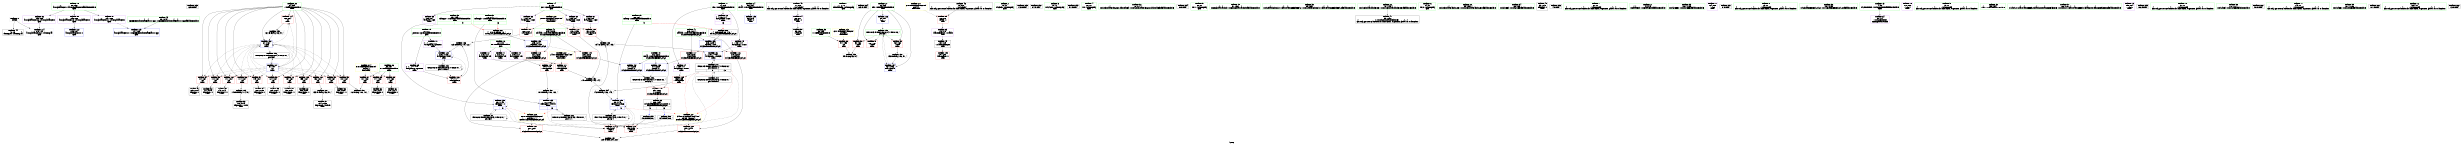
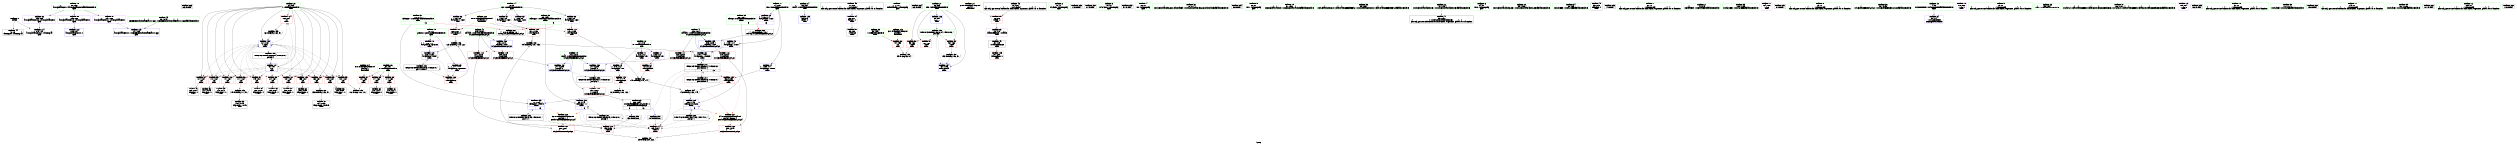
  digraph {
    label=SVFG
    node [color=black shape=record]
    edge [style=solid]
    n1 [color=grey label="{NodeID: 0\nNullPtr}"]
    n2 [label="{NodeID: 44\n2\<--3\ndummyVal\<--dummyVal\n}"]
    n3 [color=blue label="{NodeID: 124\n248\<--3\nllvm.global_ctors_2\<--dummyVal\nGlob }" style=dotted]
    n4 [label="{NodeID: 263\n165 = PHI()\n}"]
    n5 [color=red label="{NodeID: 97\n119\<--64\n\<--i\nmain\n}"]
    n6 [label="{NodeID: 54\n120\<--119\nidxprom13\<--\nmain\n}"]
    n7 [color=green label="{NodeID: 14\n8\<--9\ncnt\<--cnt_field_insensitive\nGlob }"]
    n8 [color=purple label="{NodeID: 65\n106\<--8\narrayidx\<--cnt\nmain\n}"]
    n9 [color=purple label="{NodeID: 66\n121\<--8\narrayidx14\<--cnt\nmain\n}"]
    n10 [color=purple label="{NodeID: 67\n130\<--8\narrayidx18\<--cnt\nmain\n}"]
    n11 [color=purple label="{NodeID: 68\n139\<--8\narrayidx23\<--cnt\nmain\n}"]
    n12 [color=red label="{NodeID: 107\n122\<--121\n\<--arrayidx14\nmain\n}"]
    n13 [color=red label="{NodeID: 108\n131\<--130\n\<--arrayidx18\nmain\n}"]
    n14 [color=red label="{NodeID: 110\n140\<--139\n\<--arrayidx23\nmain\n}"]
    n15 [color=grey label="{NodeID: 186\n123 = Binary(118, 122, )\n}"]
    n16 [color=grey label="{NodeID: 188\n154 = Binary(131, 153, )\n}"]
    n17 [color=grey label="{NodeID: 192\n145 = Binary(140, 144, )\n}"]
    n18 [color=grey label="{NodeID: 194\n146 = Binary(136, 145, )\n}"]
    n19 [color=blue label="{NodeID: 129\n66\<--146\nref.tmp\<--sub26\nmain\n|{|<s4>9}}"]
    n20 [color=red label="{NodeID: 112\n153\<--150\n\<--call28\nmain\n}"]
    n21 [color=red label="{NodeID: 114\n185\<--184\n\<--call41\nmain\n}"]
    n22 [color=yellow label="{NodeID: 227\n34V_1 = ENCHI(MR_34V_0)\npts\{67 150000 \}\nFun[_ZSt3maxIxERKT_S2_S2_]}" style=double]
    n23 [label="{NodeID: 200\nMR_14V_2 = PHI(MR_14V_3, MR_14V_1, )\npts\{67 \}\n}"]
    n24 [color=red label="{NodeID: 120\n220\<--219\n\<--\n_ZSt3maxIxERKT_S2_S2_\n}"]
    n25 [color=red label="{NodeID: 111\n144\<--143\n\<--arrayidx25\nmain\n}"]
    n26 [color=green label="{NodeID: 28\n64\<--65\ni\<--i_field_insensitive\nmain\n}"]
    n27 [color=red label="{NodeID: 93\n100\<--64\n\<--i\nmain\n}"]
    n28 [color=red label="{NodeID: 94\n104\<--64\n\<--i\nmain\n}"]
    n29 [color=red label="{NodeID: 95\n110\<--64\n\<--i\nmain\n}"]
    n30 [color=red label="{NodeID: 96\n114\<--64\n\<--i\nmain\n}"]
    n31 [color=red label="{NodeID: 98\n124\<--64\n\<--i\nmain\n}"]
    n32 [color=red label="{NodeID: 99\n128\<--64\n\<--i\nmain\n}"]
    n33 [color=red label="{NodeID: 100\n132\<--64\n\<--i\nmain\n}"]
    n34 [color=red label="{NodeID: 101\n137\<--64\n\<--i\nmain\n}"]
    n35 [color=red label="{NodeID: 102\n141\<--64\n\<--i\nmain\n}"]
    n36 [color=red label="{NodeID: 103\n155\<--64\n\<--i\nmain\n}"]
    n37 [color=red label="{NodeID: 104\n160\<--64\n\<--i\nmain\n}"]
    n38 [color=blue label="{NodeID: 127\n64\<--91\ni\<--\nmain\n}"]
    n39 [color=blue label="{NodeID: 132\n64\<--161\ni\<--inc\nmain\n}"]
    n40 [color=grey label="{NodeID: 196\n102 = cmp(100, 101, )\n}"]
    n41 [label="{NodeID: 51\n105\<--104\nidxprom\<--\nmain\n}"]
    n42 [label="{NodeID: 52\n111\<--110\nidxprom8\<--\nmain\n}"]
    n43 [color=grey label="{NodeID: 189\n115 = Binary(114, 91, )\n}"]
    n44 [label="{NodeID: 55\n125\<--124\nidxprom15\<--\nmain\n}"]
    n45 [label="{NodeID: 56\n129\<--128\nidxprom17\<--\nmain\n}"]
    n46 [color=grey label="{NodeID: 187\n133 = Binary(132, 91, )\n}"]
    n47 [label="{NodeID: 58\n138\<--137\nidxprom22\<--\nmain\n}"]
    n48 [label="{NodeID: 59\n142\<--141\nidxprom24\<--\nmain\n}"]
    n49 [label="{NodeID: 60\n156\<--155\nidxprom30\<--\nmain\n}"]
    n50 [color=grey label="{NodeID: 193\n161 = Binary(160, 91, )\n}"]
    n51 [label="{NodeID: 199\nMR_12V_2 = PHI(MR_12V_4, MR_12V_1, )\npts\{65 \}\n}"]
    n52 [label="{NodeID: 53\n116\<--115\nidxprom11\<--sub\nmain\n}"]
    n53 [label="{NodeID: 57\n134\<--133\nidxprom20\<--sub19\nmain\n}"]
    n54 [color=blue label="{NodeID: 125\n56\<--73\nretval\<--\nmain\n}"]
    n55 [color=green label="{NodeID: 42\n215\<--216\n__b.addr\<--__b.addr_field_insensitive\n_ZSt3maxIxERKT_S2_S2_\n}"]
    n56 [color=red label="{NodeID: 118\n221\<--215\n\<--__b.addr\n_ZSt3maxIxERKT_S2_S2_\n}"]
    n57 [color=red label="{NodeID: 119\n225\<--215\n\<--__b.addr\n_ZSt3maxIxERKT_S2_S2_\n}"]
    n58 [color=blue label="{NodeID: 136\n215\<--210\n__b.addr\<--__b\n_ZSt3maxIxERKT_S2_S2_\n}"]
    n59 [color=red label="{NodeID: 121\n222\<--221\n\<--\n_ZSt3maxIxERKT_S2_S2_\n}"]
    n60 [color=blue label="{NodeID: 137\n211\<--225\nretval\<--\n_ZSt3maxIxERKT_S2_S2_\n}"]
    n61 [color=grey label="{NodeID: 197\n223 = cmp(220, 222, )\n}"]
    n62 [label="{NodeID: 205\nMR_28V_3 = PHI(MR_28V_4, MR_28V_2, )\npts\{212 \}\n}"]
-   n63 [color=yellow label="{NodeID: 222\n24V_1 = ENCHI(MR_24V_0)\npts\{130000 \}\nFun[main]}" style=double]
    n64 [color=red label="{NodeID: 113\n180\<--179\n\<--arrayidx39\nmain\n}"]
    n65 [color=grey label="{NodeID: 191\n181 = Binary(180, 182, )\n}"]
    n66 [color=blue label="{NodeID: 133\n70\<--181\nref.tmp37\<--add40\nmain\n|{|<s2>13}}"]
    n67 [color=purple label="{NodeID: 70\n126\<--10\narrayidx16\<--presum\nmain\n}"]
    n68 [color=blue label="{NodeID: 128\n126\<--123\narrayidx16\<--add\nmain\n}"]
    n69 [color=red label="{NodeID: 106\n118\<--117\n\<--arrayidx12\nmain\n}"]
    n70 [label="{NodeID: 203\nMR_22V_2 = PHI(MR_22V_3, MR_22V_1, )\npts\{110000 \}\n}"]
    n71 [color=purple label="{NodeID: 84\n82\<--17\nadd.ptr\<--\nmain\n}"]
    n72 [label="{NodeID: 50\n83\<--82\n\<--add.ptr\nmain\n}"]
    n73 [color=green label="{NodeID: 1\n7\<--1\n__dso_handle\<--dummyObj\nGlob }"]
    n74 [label="{NodeID: 264\n169 = PHI()\n}"]
    n75 [color=green label="{NodeID: 15\n10\<--11\npresum\<--presum_field_insensitive\nGlob }"]
    n76 [color=purple label="{NodeID: 69\n117\<--10\narrayidx12\<--presum\nmain\n}"]
    n77 [color=grey label="{NodeID: 195\n95 = cmp(93, 94, )\n}"]
    n78 [color=blue label="{NodeID: 131\n157\<--154\narrayidx31\<--add29\nmain\n}"]
    n79 [label="{NodeID: 210\nMR_26V_3 = PHI(MR_26V_4, MR_26V_2, )\npts\{150000 \}\n|{|<s5>9|<s6>13}}"]
    n80 [color=green label="{NodeID: 29\n66\<--67\nref.tmp\<--ref.tmp_field_insensitive\nmain\n|{|<s1>9}}"]
    n81 [label="{NodeID: 266\n209 = PHI(66, 176, )\n0th arg _ZSt3maxIxERKT_S2_S2_ }"]
    n82 [color=blue label="{NodeID: 135\n213\<--209\n__a.addr\<--__a\n_ZSt3maxIxERKT_S2_S2_\n}"]
    n83 [color=red label="{NodeID: 116\n219\<--213\n\<--__a.addr\n_ZSt3maxIxERKT_S2_S2_\n}"]
    n84 [color=red label="{NodeID: 117\n228\<--213\n\<--__a.addr\n_ZSt3maxIxERKT_S2_S2_\n}"]
    n85 [color=blue label="{NodeID: 126\n62\<--91\ntest\<--\nmain\n}"]
    n86 [color=green label="{NodeID: 198\nMR_10V_3 = PHI(MR_10V_4, MR_10V_2, )\npts\{63 \}\n}"]
    n87 [color=red label="{NodeID: 90\n93\<--62\n\<--test\nmain\n}"]
    n88 [color=red label="{NodeID: 91\n168\<--62\n\<--test\nmain\n}"]
    n89 [color=red label="{NodeID: 92\n192\<--62\n\<--test\nmain\n}"]
    n90 [color=blue label="{NodeID: 134\n62\<--193\ntest\<--inc45\nmain\n}"]
    n91 [color=grey label="{NodeID: 190\n193 = Binary(192, 91, )\n}"]
    n92 [color=green label="{NodeID: 43\n28\<--242\n_GLOBAL__sub_I_ssaxena_1_1.cpp\<--_GLOBAL__sub_I_ssaxena_1_1.cpp_field_insensitive\n}"]
    n93 [color=blue label="{NodeID: 123\n247\<--28\nllvm.global_ctors_1\<--_GLOBAL__sub_I_ssaxena_1_1.cpp\nGlob }"]
    n94 [color=purple label="{NodeID: 71\n112\<--12\narrayidx9\<--E\nmain\n}"]
    n95 [color=red label="{NodeID: 85\n78\<--18\nvtable\<--\nmain\n}"]
    n96 [color=purple label="{NodeID: 83\n79\<--78\nvbase.offset.ptr\<--vtable\nmain\n}"]
    n97 [label="{NodeID: 49\n80\<--79\n\<--vbase.offset.ptr\nmain\n}"]
    n98 [color=red label="{NodeID: 105\n81\<--80\nvbase.offset\<--\nmain\n}"]
    n99 [color=green label="{NodeID: 2\n16\<--1\n_ZSt3cin\<--dummyObj\nGlob }"]
    n100 [label="{NodeID: 265\n173 = PHI()\n}"]
    n101 [color=green label="{NodeID: 16\n12\<--13\nE\<--E_field_insensitive\nGlob }"]
    n102 [color=purple label="{NodeID: 72\n143\<--12\narrayidx25\<--E\nmain\n}"]
    n103 [color=purple label="{NodeID: 73\n179\<--12\narrayidx39\<--E\nmain\n}"]
    n104 [color=yellow label="{NodeID: 228\n36V_1 = ENCHI(MR_36V_0)\npts\{69 71 \}\nFun[_ZSt3maxIxERKT_S2_S2_]}" style=double]
    n105 [label="{NodeID: 202\nMR_18V_2 = PHI(MR_18V_3, MR_18V_1, )\npts\{71 \}\n}"]
    n106 [color=green label="{NodeID: 30\n68\<--69\nref.tmp27\<--ref.tmp27_field_insensitive\nmain\n|{|<s1>9}}"]
    n107 [color=blue label="{NodeID: 130\n68\<--149\nref.tmp27\<--\nmain\n|{|<s4>9}}"]
    n108 [label="{NodeID: 267\n210 = PHI(68, 70, )\n1st arg _ZSt3maxIxERKT_S2_S2_ }"]
    n109 [label="{NodeID: 201\nMR_16V_2 = PHI(MR_16V_3, MR_16V_1, )\npts\{69 \}\n}"]
    n110 [color=red label="{NodeID: 109\n136\<--135\n\<--arrayidx21\nmain\n}"]
    n111 [label="{NodeID: 204\nMR_26V_2 = PHI(MR_26V_3, MR_26V_1, )\npts\{150000 \}\n}"]
    n112 [label="{NodeID: 252\n84 = PHI()\n}"]
    n113 [color=red label="{NodeID: 86\n94\<--58\n\<--t\nmain\n}"]
    n114 [color=green label="{NodeID: 3\n19\<--1\n_ZSt4cout\<--dummyObj\nGlob }"]
    n115 [color=blue label="{NodeID: 138\n211\<--228\nretval\<--\n_ZSt3maxIxERKT_S2_S2_\n}"]
    n116 [color=green label="{NodeID: 17\n14\<--15\nrem\<--rem_field_insensitive\nGlob }"]
    n117 [color=purple label="{NodeID: 74\n135\<--14\narrayidx21\<--rem\nmain\n}"]
    n118 [color=purple label="{NodeID: 75\n157\<--14\narrayidx31\<--rem\nmain\n}"]
    n119 [color=purple label="{NodeID: 76\n176\<--14\narrayidx36\<--rem\nmain\n|{<s0>13}}"]
    n120 [color=green label="{NodeID: 31\n70\<--71\nref.tmp37\<--ref.tmp37_field_insensitive\nmain\n|{|<s1>13}}"]
    n121 [color=yellow label="{NodeID: 211\n2V_1 = ENCHI(MR_2V_0)\npts\{1 \}\nFun[main]}" style=double]
    n122 [label="{NodeID: 45\n17\<--16\n\<--_ZSt3cin\nCan only get source location for instruction, argument, global var or function.}"]
    n123 [label="{NodeID: 253\n97 = PHI()\n}"]
    n124 [color=red label="{NodeID: 87\n101\<--60\n\<--L\nmain\n}"]
    n125 [color=green label="{NodeID: 4\n20\<--1\n.str\<--dummyObj\nGlob }"]
    n126 [color=green label="{NodeID: 18\n26\<--30\nllvm.global_ctors\<--llvm.global_ctors_field_insensitive\nGlob }"]
    n127 [color=purple label="{NodeID: 80\n246\<--26\nllvm.global_ctors_0\<--llvm.global_ctors\nGlob }"]
    n128 [color=purple label="{NodeID: 81\n247\<--26\nllvm.global_ctors_1\<--llvm.global_ctors\nGlob }"]
    n129 [color=purple label="{NodeID: 82\n248\<--26\nllvm.global_ctors_2\<--llvm.global_ctors\nGlob }"]
    n130 [color=blue label="{NodeID: 122\n246\<--27\nllvm.global_ctors_0\<--\nGlob }"]
    n131 [color=red label="{NodeID: 115\n231\<--211\n\<--retval\n_ZSt3maxIxERKT_S2_S2_\n}"]
    n132 [label="{NodeID: 63\n208\<--231\n_ZSt3maxIxERKT_S2_S2__ret\<--\n_ZSt3maxIxERKT_S2_S2_\n|{<s0>9|<s1>13}}"]
    n133 [label="{NodeID: 255\n150 = PHI(208, )\n}"]
    n134 [label="{NodeID: 258\n184 = PHI(208, )\n}"]
    n135 [color=green label="{NodeID: 32\n76\<--77\n_ZNSt8ios_base15sync_with_stdioEb\<--_ZNSt8ios_base15sync_with_stdioEb_field_insensitive\n}"]
    n136 [label="{NodeID: 46\n18\<--16\n\<--_ZSt3cin\nCan only get source location for instruction, argument, global var or function.}"]
    n137 [label="{NodeID: 254\n38 = PHI()\n}"]
    n138 [color=red label="{NodeID: 88\n174\<--60\n\<--L\nmain\n}"]
    n139 [label="{NodeID: 61\n175\<--174\nidxprom35\<--\nmain\n}"]
    n140 [color=green label="{NodeID: 5\n22\<--1\n.str.1\<--dummyObj\nGlob }"]
    n141 [color=green label="{NodeID: 19\n31\<--32\n__cxx_global_var_init\<--__cxx_global_var_init_field_insensitive\n}"]
    n142 [color=green label="{NodeID: 33\n85\<--86\n_ZNSt9basic_iosIcSt11char_traitsIcEE3tieEPSo\<--_ZNSt9basic_iosIcSt11char_traitsIcEE3tieEPSo_field_insensitive\n}"]
    n143 [color=yellow label="{NodeID: 213\n6V_1 = ENCHI(MR_6V_0)\npts\{59 \}\nFun[main]}" style=double]
    n144 [label="{NodeID: 47\n39\<--40\n\<--_ZNSt8ios_base4InitD1Ev\nCan only get source location for instruction, argument, global var or function.}"]
    n145 [color=red label="{NodeID: 89\n177\<--60\n\<--L\nmain\n}"]
    n146 [label="{NodeID: 62\n178\<--177\nidxprom38\<--\nmain\n}"]
    n147 [color=green label="{NodeID: 6\n24\<--1\n.str.2\<--dummyObj\nGlob }"]
    n148 [color=green label="{NodeID: 20\n35\<--36\n_ZNSt8ios_base4InitC1Ev\<--_ZNSt8ios_base4InitC1Ev_field_insensitive\n}"]
    n149 [color=green label="{NodeID: 34\n88\<--89\n_ZNSirsERi\<--_ZNSirsERi_field_insensitive\n}"]
    n150 [color=yellow label="{NodeID: 214\n8V_1 = ENCHI(MR_8V_0)\npts\{61 \}\nFun[main]}" style=double]
    n151 [label="{NodeID: 48\n55\<--73\nmain_ret\<--\nmain\n}"]
    n152 [label="{NodeID: 256\n74 = PHI()\n}"]
    n153 [color=green label="{NodeID: 7\n27\<--1\n\<--dummyObj\nCan only get source location for instruction, argument, global var or function.}"]
    n154 [color=green label="{NodeID: 21\n41\<--42\n__cxa_atexit\<--__cxa_atexit_field_insensitive\n}"]
    n155 [color=green label="{NodeID: 35\n108\<--109\n_ZNSirsERx\<--_ZNSirsERx_field_insensitive\n}"]
    n156 [color=purple label="{NodeID: 77\n164\<--20\n\<--.str\nmain\n}"]
    n157 [label="{NodeID: 257\n87 = PHI()\n}"]
    n158 [color=green label="{NodeID: 8\n73\<--1\n\<--dummyObj\nCan only get source location for instruction, argument, global var or function.}"]
    n159 [color=green label="{NodeID: 22\n40\<--46\n_ZNSt8ios_base4InitD1Ev\<--_ZNSt8ios_base4InitD1Ev_field_insensitive\n}"]
    n160 [color=green label="{NodeID: 36\n151\<--152\n_ZSt3maxIxERKT_S2_S2_\<--_ZSt3maxIxERKT_S2_S2__field_insensitive\n}"]
    n161 [color=purple label="{NodeID: 64\n37\<--4\n\<--_ZStL8__ioinit\n__cxx_global_var_init\n}"]
    n162 [color=purple label="{NodeID: 78\n172\<--22\n\<--.str.1\nmain\n}"]
    n163 [color=green label="{NodeID: 9\n75\<--1\n\<--dummyObj\nCan only get source location for instruction, argument, global var or function.}"]
    n164 [color=green label="{NodeID: 23\n53\<--54\nmain\<--main_field_insensitive\n}"]
    n165 [color=green label="{NodeID: 37\n166\<--167\n_ZStlsISt11char_traitsIcEERSt13basic_ostreamIcT_ES5_PKc\<--_ZStlsISt11char_traitsIcEERSt13basic_ostreamIcT_ES5_PKc_field_insensitive\n}"]
    n166 [color=purple label="{NodeID: 79\n189\<--24\n\<--.str.2\nmain\n}"]
    n167 [label="{NodeID: 259\n186 = PHI()\n}"]
    n168 [color=green label="{NodeID: 10\n91\<--1\n\<--dummyObj\nCan only get source location for instruction, argument, global var or function.}"]
    n169 [color=green label="{NodeID: 24\n56\<--57\nretval\<--retval_field_insensitive\nmain\n}"]
    n170 [color=green label="{NodeID: 38\n170\<--171\n_ZNSolsEi\<--_ZNSolsEi_field_insensitive\n}"]
    n171 [label="{NodeID: 260\n190 = PHI()\n}"]
    n172 [color=green label="{NodeID: 11\n149\<--1\n\<--dummyObj\nCan only get source location for instruction, argument, global var or function.}"]
    n173 [color=green label="{NodeID: 25\n58\<--59\nt\<--t_field_insensitive\nmain\n}"]
    n174 [color=green label="{NodeID: 39\n187\<--188\n_ZNSolsEx\<--_ZNSolsEx_field_insensitive\n}"]
    n175 [label="{NodeID: 261\n107 = PHI()\n}"]
    n176 [color=green label="{NodeID: 12\n182\<--1\n\<--dummyObj\nCan only get source location for instruction, argument, global var or function.}"]
    n177 [color=green label="{NodeID: 26\n60\<--61\nL\<--L_field_insensitive\nmain\n}"]
    n178 [color=green label="{NodeID: 40\n211\<--212\nretval\<--retval_field_insensitive\n_ZSt3maxIxERKT_S2_S2_\n}"]
    n179 [color=yellow label="{NodeID: 220\n20V_1 = ENCHI(MR_20V_0)\npts\{90000 \}\nFun[main]}" style=double]
    n180 [label="{NodeID: 262\n113 = PHI()\n}"]
    n181 [color=green label="{NodeID: 13\n4\<--6\n_ZStL8__ioinit\<--_ZStL8__ioinit_field_insensitive\nGlob }"]
    n182 [color=green label="{NodeID: 27\n62\<--63\ntest\<--test_field_insensitive\nmain\n}"]
    n183 [color=green label="{NodeID: 41\n213\<--214\n__a.addr\<--__a.addr_field_insensitive\n_ZSt3maxIxERKT_S2_S2_\n}"]
    n1 -> n2
    n1 -> n3
    n5 -> n6
    n7 -> n8
    n7 -> n9
    n7 -> n10
    n7 -> n11
    n9 -> n12
    n10 -> n13
    n11 -> n14
    n12 -> n15
    n13 -> n16
    n14 -> n17
    n15 -> n68
    n16 -> n78
    n17 -> n18
    n18 -> n19
    n19 -> n19 [style=dashed]
    n19 -> n20 [style=dashed]
    n19 -> n21 [style=dashed]
    n19 -> n22 [color=red style=dashed tailport=s4]
    n19 -> n23 [style=dashed]
    n20 -> n16
    n22 -> n24 [style=dashed]
    n23 -> n19 [style=dashed]
    n23 -> n21 [style=dashed]
    n23 -> n23 [style=dashed]
    n24 -> n61
    n25 -> n17
    n26 -> n5
    n26 -> n27
    n26 -> n28
    n26 -> n29
    n26 -> n30
    n26 -> n31
    n26 -> n32
    n26 -> n33
    n26 -> n34
    n26 -> n35
    n26 -> n36
    n26 -> n37
    n26 -> n38
    n26 -> n39
    n27 -> n40
    n28 -> n41
    n29 -> n42
    n30 -> n43
    n31 -> n44
    n32 -> n45
    n33 -> n46
    n34 -> n47
    n35 -> n48
    n36 -> n49
    n37 -> n50
    n38 -> n5 [style=dashed]
    n38 -> n27 [style=dashed]
    n38 -> n28 [style=dashed]
    n38 -> n29 [style=dashed]
    n38 -> n30 [style=dashed]
    n38 -> n31 [style=dashed]
    n38 -> n32 [style=dashed]
    n38 -> n33 [style=dashed]
    n38 -> n34 [style=dashed]
    n38 -> n35 [style=dashed]
    n38 -> n36 [style=dashed]
    n38 -> n37 [style=dashed]
    n38 -> n39 [style=dashed]
    n38 -> n51 [style=dashed]
    n39 -> n5 [style=dashed]
    n39 -> n27 [style=dashed]
    n39 -> n28 [style=dashed]
    n39 -> n29 [style=dashed]
    n39 -> n30 [style=dashed]
    n39 -> n31 [style=dashed]
    n39 -> n32 [style=dashed]
    n39 -> n33 [style=dashed]
    n39 -> n34 [style=dashed]
    n39 -> n35 [style=dashed]
    n39 -> n36 [style=dashed]
    n39 -> n37 [style=dashed]
    n39 -> n39 [style=dashed]
    n39 -> n51 [style=dashed]
    n43 -> n52
    n46 -> n53
    n50 -> n39
    n51 -> n38 [style=dashed]
    n55 -> n56
    n55 -> n57
    n55 -> n58
    n56 -> n59
    n57 -> n60
    n58 -> n56 [style=dashed]
    n58 -> n57 [style=dashed]
    n59 -> n61
    n60 -> n62 [style=dashed]
    n62 -> n131 [style=dashed]
-   n63 -> n25 [style=dashed]
-   n63 -> n64 [style=dashed]
    n64 -> n65
    n65 -> n66
    n66 -> n21 [style=dashed]
    n66 -> n104 [color=red style=dashed tailport=s2]
    n66 -> n105 [style=dashed]
    n67 -> n68
    n68 -> n68 [style=dashed]
    n68 -> n69 [style=dashed]
    n68 -> n70 [style=dashed]
    n69 -> n15
    n70 -> n68 [style=dashed]
    n70 -> n69 [style=dashed]
    n70 -> n70 [style=dashed]
    n71 -> n72
    n75 -> n67
    n75 -> n76
    n76 -> n69
    n78 -> n79 [style=dashed]
    n79 -> n20 [style=dashed]
    n79 -> n21 [style=dashed]
    n79 -> n22 [color=red style=dashed tailport=s5]
    n79 -> n22 [color=red style=dashed tailport=s6]
    n79 -> n78 [style=dashed]
    n79 -> n110 [style=dashed]
    n79 -> n111 [style=dashed]
    n80 -> n19
    n80 -> n81 [color=red tailport=s1]
    n81 -> n82
    n82 -> n83 [style=dashed]
    n82 -> n84 [style=dashed]
    n83 -> n24
    n84 -> n115
    n85 -> n86 [style=dashed]
    n86 -> n87 [style=dashed]
    n86 -> n88 [style=dashed]
    n86 -> n89 [style=dashed]
    n86 -> n90 [style=dashed]
    n87 -> n77
    n89 -> n91
    n90 -> n86 [style=dashed]
    n91 -> n90
    n92 -> n93
    n95 -> n96
    n96 -> n97
    n97 -> n98
    n101 -> n94
    n101 -> n102
    n101 -> n103
    n102 -> n25
    n103 -> n64
    n104 -> n59 [style=dashed]
    n105 -> n20 [style=dashed]
    n105 -> n66 [style=dashed]
    n106 -> n107
    n106 -> n108 [color=red tailport=s1]
    n107 -> n20 [style=dashed]
    n107 -> n21 [style=dashed]
    n107 -> n104 [color=red style=dashed tailport=s4]
    n107 -> n107 [style=dashed]
    n107 -> n109 [style=dashed]
    n108 -> n58
    n109 -> n21 [style=dashed]
    n109 -> n107 [style=dashed]
    n109 -> n109 [style=dashed]
    n110 -> n18
    n111 -> n79 [style=dashed]
    n113 -> n77
    n115 -> n62 [style=dashed]
    n116 -> n117
    n116 -> n118
    n116 -> n119
    n117 -> n110
    n118 -> n78
    n119 -> n81 [color=red style=dashed tailport=s0]
    n120 -> n66
    n120 -> n108 [color=red tailport=s1]
    n121 -> n95 [style=dashed]
    n122 -> n71
    n124 -> n40
    n126 -> n127
    n126 -> n128
    n126 -> n129
    n127 -> n130
    n128 -> n93
    n129 -> n3
    n131 -> n132
    n132 -> n133 [color=blue tailport=s0]
    n132 -> n134 [color=blue tailport=s1]
    n133 -> n20
    n134 -> n21
    n136 -> n95
    n138 -> n139
    n143 -> n113 [style=dashed]
    n145 -> n146
    n150 -> n124 [style=dashed]
    n150 -> n138 [style=dashed]
    n150 -> n145 [style=dashed]
    n159 -> n144
    n169 -> n54
    n173 -> n113
    n177 -> n124
    n177 -> n138
    n177 -> n145
    n178 -> n60
    n178 -> n115
    n178 -> n131
    n179 -> n12 [style=dashed]
    n179 -> n13 [style=dashed]
    n179 -> n14 [style=dashed]
    n181 -> n161
    n182 -> n85
    n182 -> n87
    n182 -> n88
    n182 -> n89
    n182 -> n90
    n183 -> n82
    n183 -> n83
    n183 -> n84
  }
